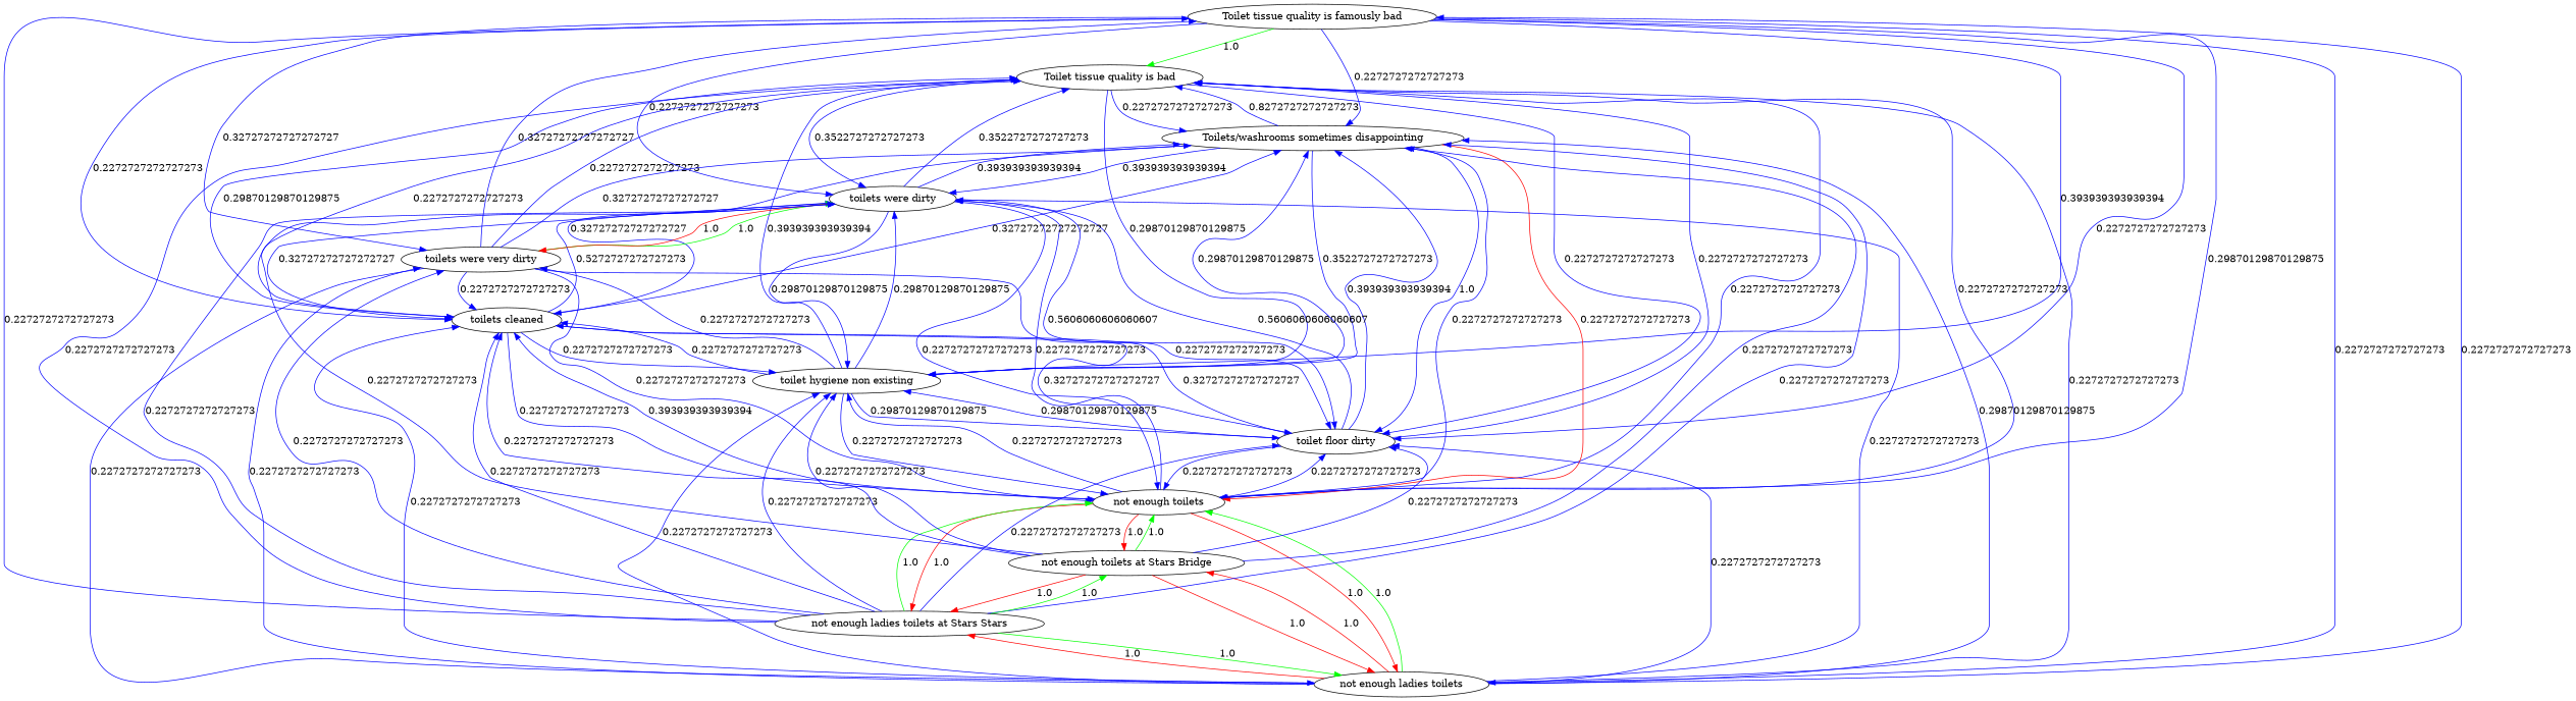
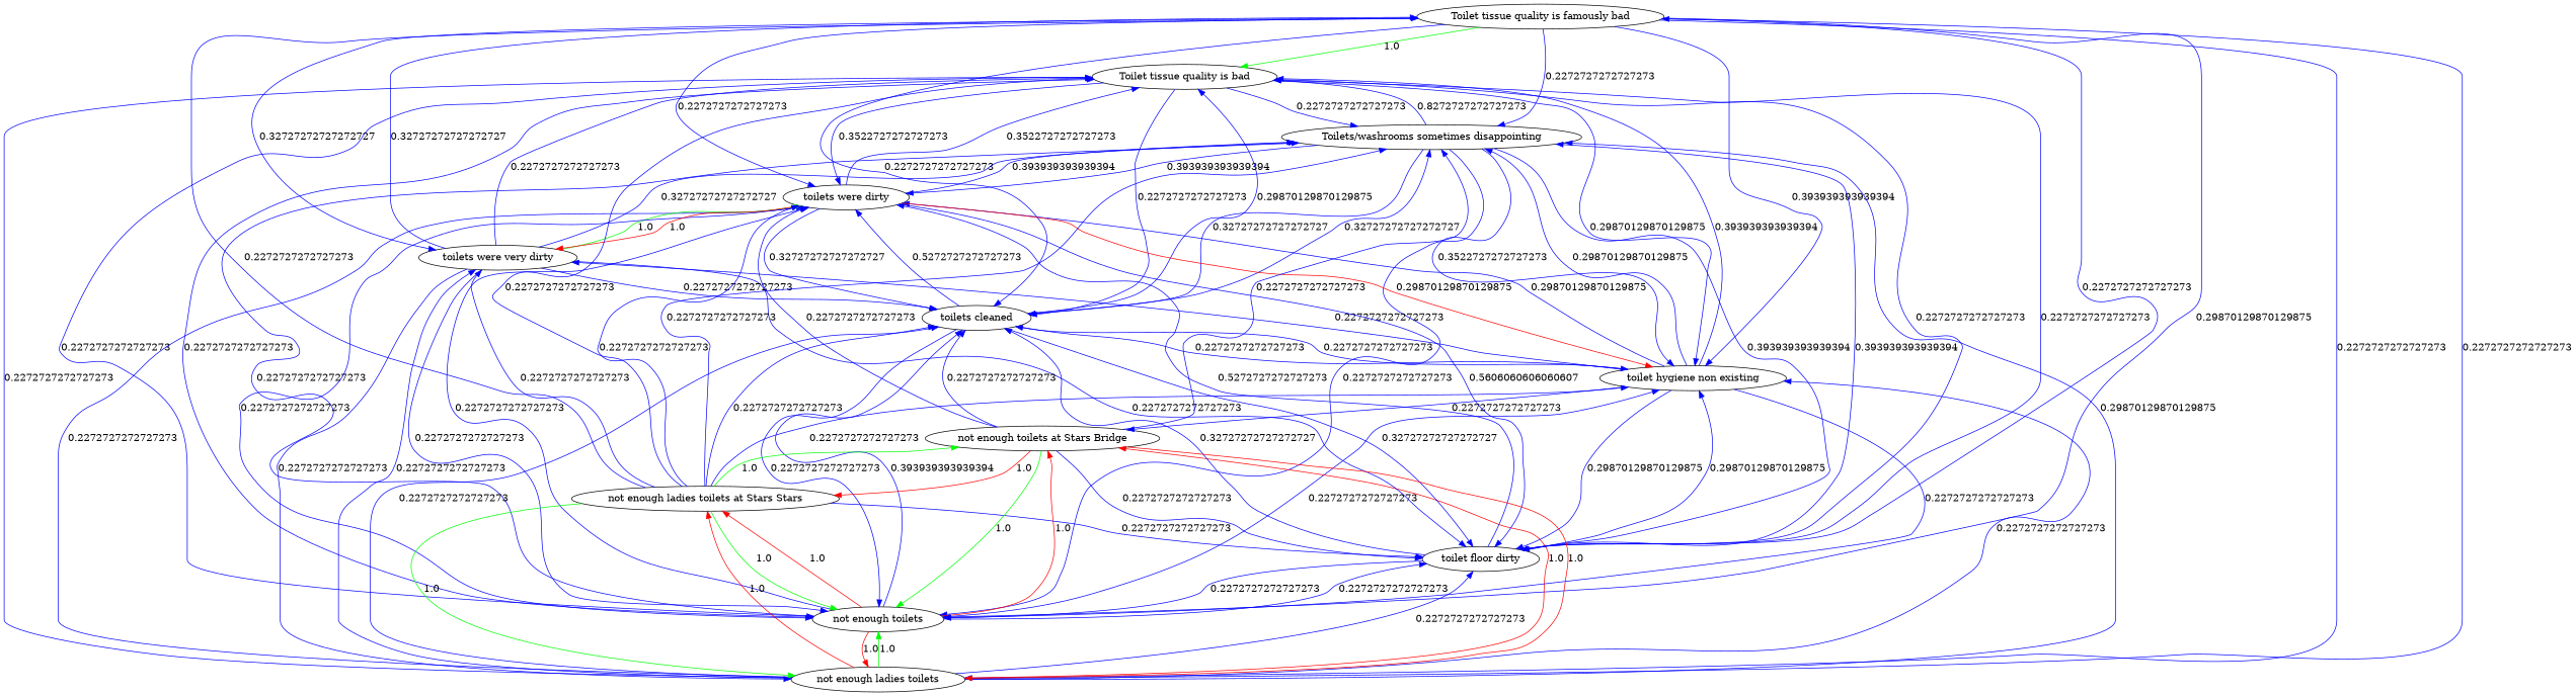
  digraph {
    edge [color=blue]
    "Toilet tissue quality is famously bad"
    "Toilet tissue quality is bad"
    "Toilets/washrooms sometimes disappointing"
    "not enough toilets"
    "not enough ladies toilets"
    "toilet floor dirty"
    "toilet hygiene non existing"
    "toilets cleaned"
    "toilets were very dirty"
    "toilets were dirty"
    n11 [label="not enough ladies toilets at Stars Stars"]
    "not enough toilets at Stars Bridge"
    "Toilet tissue quality is famously bad" -> "Toilet tissue quality is bad" [color=green label=1.0]
    "Toilet tissue quality is famously bad" -> "Toilets/washrooms sometimes disappointing" [label=0.2272727272727273]
    "Toilet tissue quality is famously bad" -> "not enough toilets" [label=0.29870129870129875]
    "Toilet tissue quality is famously bad" -> "not enough ladies toilets" [label=0.2272727272727273]
    "Toilet tissue quality is famously bad" -> "toilet floor dirty" [label=0.2272727272727273]
    "Toilet tissue quality is famously bad" -> "toilet hygiene non existing" [label=0.393939393939394]
    "Toilet tissue quality is famously bad" -> "toilets cleaned" [label=0.2272727272727273]
    "Toilet tissue quality is famously bad" -> "toilets were very dirty" [label=0.32727272727272727]
    "Toilet tissue quality is famously bad" -> "toilets were dirty" [label=0.2272727272727273]
    "Toilet tissue quality is bad" -> "Toilets/washrooms sometimes disappointing" [label=0.2272727272727273]
    "Toilet tissue quality is bad" -> "not enough toilets" [label=0.2272727272727273]
    "Toilet tissue quality is bad" -> "toilet floor dirty" [label=0.2272727272727273]
    "Toilet tissue quality is bad" -> "toilet hygiene non existing" [label=0.29870129870129875]
    "Toilet tissue quality is bad" -> "toilets cleaned" [label=0.2272727272727273]
    "Toilet tissue quality is bad" -> "toilets were dirty" [label=0.3522727272727273]
    "Toilets/washrooms sometimes disappointing" -> "Toilet tissue quality is bad" [label=0.8272727272727273]
-   "Toilets/washrooms sometimes disappointing" -> "not enough toilets" [color=red label=0.2272727272727273]
-   "Toilets/washrooms sometimes disappointing" -> "toilet floor dirty" [label=1.0]
+   "Toilets/washrooms sometimes disappointing" -> "not enough toilets" [label=0.2272727272727273]
+   "Toilets/washrooms sometimes disappointing" -> "toilet floor dirty" [label=0.393939393939394]
    "Toilets/washrooms sometimes disappointing" -> "toilet hygiene non existing" [label=0.3522727272727273]
    "Toilets/washrooms sometimes disappointing" -> "toilets cleaned" [label=0.32727272727272727]
    "Toilets/washrooms sometimes disappointing" -> "toilets were dirty" [label=0.393939393939394]
    "not enough toilets" -> "Toilet tissue quality is bad" [label=0.2272727272727273]
    "not enough toilets" -> "Toilets/washrooms sometimes disappointing" [label=0.2272727272727273]
    "not enough toilets" -> "not enough ladies toilets" [color=red label=1.0]
    "not enough toilets" -> "toilet floor dirty" [label=0.2272727272727273]
    "not enough toilets" -> "toilet hygiene non existing" [label=0.2272727272727273]
    "not enough toilets" -> "toilets cleaned" [label=0.393939393939394]
    "not enough toilets" -> "toilets were dirty" [label=0.2272727272727273]
    "not enough toilets" -> n11 [color=red label=1.0]
    "not enough toilets" -> "not enough toilets at Stars Bridge" [color=red label=1.0]
    "not enough ladies toilets" -> "Toilet tissue quality is famously bad" [label=0.2272727272727273]
    "not enough ladies toilets" -> "Toilet tissue quality is bad" [label=0.2272727272727273]
    "not enough ladies toilets" -> "Toilets/washrooms sometimes disappointing" [label=0.29870129870129875]
    "not enough ladies toilets" -> "not enough toilets" [color=green label=1.0]
    "not enough ladies toilets" -> "toilet floor dirty" [label=0.2272727272727273]
    "not enough ladies toilets" -> "toilet hygiene non existing" [label=0.2272727272727273]
    "not enough ladies toilets" -> "toilets cleaned" [label=0.2272727272727273]
    "not enough ladies toilets" -> "toilets were very dirty" [label=0.2272727272727273]
    "not enough ladies toilets" -> "toilets were dirty" [label=0.2272727272727273]
    "not enough ladies toilets" -> n11 [color=red label=1.0]
    "not enough ladies toilets" -> "not enough toilets at Stars Bridge" [color=red label=1.0]
    "toilet floor dirty" -> "Toilet tissue quality is bad" [label=0.2272727272727273]
    "toilet floor dirty" -> "Toilets/washrooms sometimes disappointing" [label=0.393939393939394]
    "toilet floor dirty" -> "not enough toilets" [label=0.2272727272727273]
    "toilet floor dirty" -> "toilet hygiene non existing" [label=0.29870129870129875]
    "toilet floor dirty" -> "toilets cleaned" [label=0.32727272727272727]
-   "toilet floor dirty" -> "toilets were dirty" [label=0.5606060606060607]
+   "toilet floor dirty" -> "toilets were dirty" [label=0.5272727272727273]
    "toilet hygiene non existing" -> "Toilet tissue quality is bad" [label=0.393939393939394]
    "toilet hygiene non existing" -> "Toilets/washrooms sometimes disappointing" [label=0.29870129870129875]
    "toilet hygiene non existing" -> "not enough toilets" [label=0.2272727272727273]
    "toilet hygiene non existing" -> "toilet floor dirty" [label=0.29870129870129875]
    "toilet hygiene non existing" -> "toilets cleaned" [label=0.2272727272727273]
    "toilet hygiene non existing" -> "toilets were very dirty" [label=0.2272727272727273]
    "toilet hygiene non existing" -> "toilets were dirty" [label=0.29870129870129875]
    "toilets cleaned" -> "Toilet tissue quality is bad" [label=0.29870129870129875]
    "toilets cleaned" -> "Toilets/washrooms sometimes disappointing" [label=0.32727272727272727]
    "toilets cleaned" -> "not enough toilets" [label=0.2272727272727273]
    "toilets cleaned" -> "toilet floor dirty" [label=0.32727272727272727]
    "toilets cleaned" -> "toilet hygiene non existing" [label=0.2272727272727273]
    "toilets cleaned" -> "toilets were dirty" [label=0.5272727272727273]
    "toilets were very dirty" -> "Toilet tissue quality is famously bad" [label=0.32727272727272727]
    "toilets were very dirty" -> "Toilet tissue quality is bad" [label=0.2272727272727273]
    "toilets were very dirty" -> "Toilets/washrooms sometimes disappointing" [label=0.32727272727272727]
    "toilets were very dirty" -> "not enough toilets" [label=0.2272727272727273]
    "toilets were very dirty" -> "not enough ladies toilets" [label=0.2272727272727273]
    "toilets were very dirty" -> "toilet floor dirty" [label=0.2272727272727273]
    "toilets were very dirty" -> "toilets cleaned" [label=0.2272727272727273]
    "toilets were very dirty" -> "toilets were dirty" [color=green label=1.0]
    "toilets were dirty" -> "Toilet tissue quality is bad" [label=0.3522727272727273]
    "toilets were dirty" -> "Toilets/washrooms sometimes disappointing" [label=0.393939393939394]
    "toilets were dirty" -> "not enough toilets" [label=0.2272727272727273]
    "toilets were dirty" -> "toilet floor dirty" [label=0.5606060606060607]
-   "toilets were dirty" -> "toilet hygiene non existing" [label=0.29870129870129875]
+   "toilets were dirty" -> "toilet hygiene non existing" [color=red label=0.29870129870129875]
    "toilets were dirty" -> "toilets cleaned" [label=0.32727272727272727]
    "toilets were dirty" -> "toilets were very dirty" [color=red label=1.0]
    n11 -> "Toilet tissue quality is famously bad" [label=0.2272727272727273]
    n11 -> "Toilet tissue quality is bad" [label=0.2272727272727273]
    n11 -> "Toilets/washrooms sometimes disappointing" [label=0.2272727272727273]
    n11 -> "not enough toilets" [color=green label=1.0]
    n11 -> "not enough ladies toilets" [color=green label=1.0]
    n11 -> "toilet floor dirty" [label=0.2272727272727273]
    n11 -> "toilet hygiene non existing" [label=0.2272727272727273]
    n11 -> "toilets cleaned" [label=0.2272727272727273]
    n11 -> "toilets were very dirty" [label=0.2272727272727273]
    n11 -> "toilets were dirty" [label=0.2272727272727273]
    n11 -> "not enough toilets at Stars Bridge" [color=green label=1.0]
    "not enough toilets at Stars Bridge" -> "Toilets/washrooms sometimes disappointing" [label=0.2272727272727273]
    "not enough toilets at Stars Bridge" -> "not enough toilets" [color=green label=1.0]
    "not enough toilets at Stars Bridge" -> "not enough ladies toilets" [color=red label=1.0]
    "not enough toilets at Stars Bridge" -> "toilet floor dirty" [label=0.2272727272727273]
-   "not enough toilets at Stars Bridge" -> "toilet hygiene non existing" [label=0.2272727272727273]
+   "toilet hygiene non existing" -> "not enough toilets at Stars Bridge" [label=0.2272727272727273]
    "not enough toilets at Stars Bridge" -> "toilets cleaned" [label=0.2272727272727273]
    "not enough toilets at Stars Bridge" -> "toilets were dirty" [label=0.2272727272727273]
    "not enough toilets at Stars Bridge" -> n11 [color=red label=1.0]
  }
